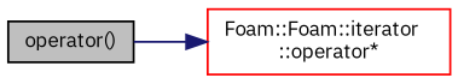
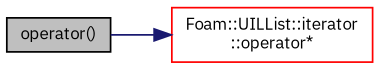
  digraph {
    rankdir=LR
    fontname="IBM Plex Sans"
    node [fontname="IBM Plex Sans" fontsize=10 shape=record]
    n1 [color=black fillcolor=grey75 fontcolor=black height=0.2 label="operator()" style=filled width=0.4]
-   n2 [color=red height=0.2 label="Foam::Foam::iterator\l::operator*" width=0.4]
+   n2 [color=red height=0.2 label="Foam::UILList::iterator\l::operator*" width=0.4]
    n1 -> n2 [color=midnightblue fontname="IBM Plex Sans" fontsize=10 labelfontname=Helvetica labelfontsize=10 style=solid]
  }
